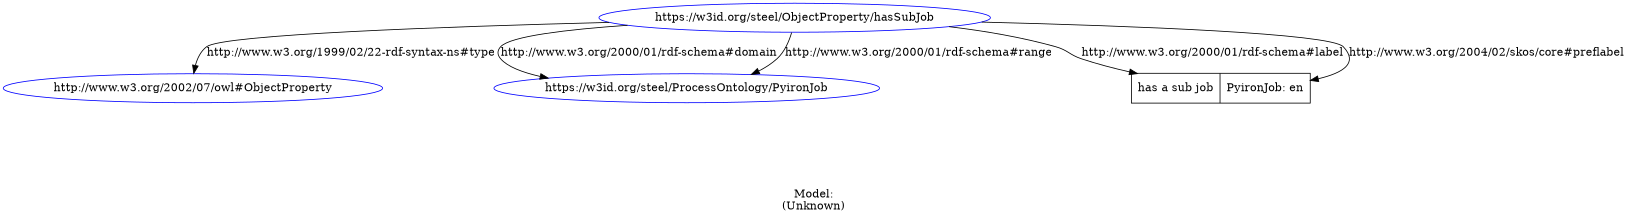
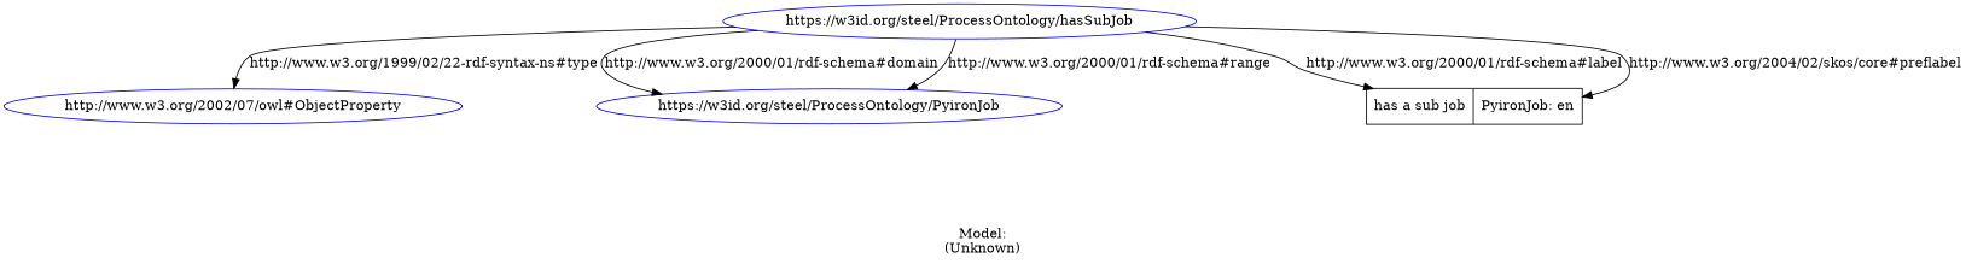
  digraph {
    label="\n\nModel:\n(Unknown)"
    rankdir=TB
    node [color=blue shape=ellipse]
-   n1 [label="https://w3id.org/steel/ObjectProperty/hasSubJob"]
+   n1 [label="https://w3id.org/steel/ProcessOntology/hasSubJob"]
    n2 [label="http://www.w3.org/2002/07/owl#ObjectProperty"]
    n3 [label="https://w3id.org/steel/ProcessOntology/PyironJob"]
    n4 [label="has a sub job|PyironJob: en" shape=record color=""]
    n1 -> n2 [label="http://www.w3.org/1999/02/22-rdf-syntax-ns#type"]
    n1 -> n3 [label="http://www.w3.org/2000/01/rdf-schema#domain"]
    n1 -> n3 [label="http://www.w3.org/2000/01/rdf-schema#range"]
    n1 -> n4 [label="http://www.w3.org/2000/01/rdf-schema#label"]
    n1 -> n4 [label="http://www.w3.org/2004/02/skos/core#preflabel"]
  }
